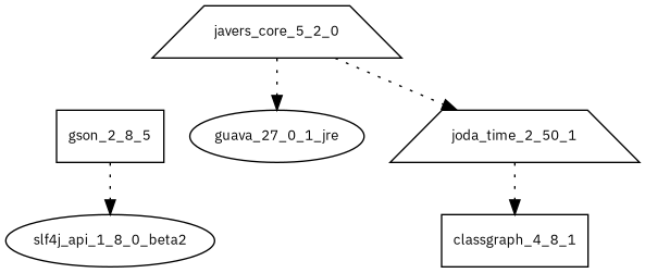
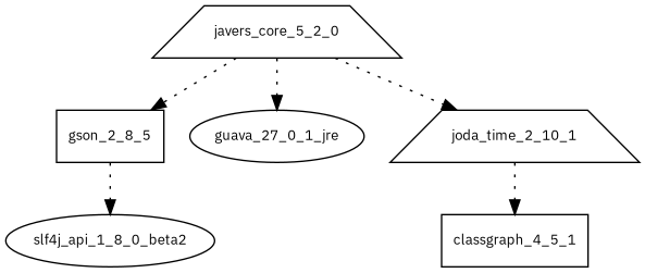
  digraph {
    fontname="IBM Plex Sans"
    node [fontname="IBM Plex Sans" fontsize=10.0 shape=box]
    edge [fontname="IBM Plex Sans" style=dotted]
    gson_2_8_5
    javers_core_5_2_0 [shape=trapezium]
    guava_27_0_1_jre [shape=ellipse]
-   joda_time_2_10_1 [shape=trapezium label=joda_time_2_50_1]
-   classgraph_4_8_1
+   joda_time_2_10_1 [shape=trapezium]
+   classgraph_4_8_1 [label=classgraph_4_5_1]
    slf4j_api_1_8_0_beta2 [shape=ellipse]
    gson_2_8_5 -> slf4j_api_1_8_0_beta2
+   javers_core_5_2_0 -> gson_2_8_5
    javers_core_5_2_0 -> guava_27_0_1_jre
    javers_core_5_2_0 -> joda_time_2_10_1
    joda_time_2_10_1 -> classgraph_4_8_1
  }
